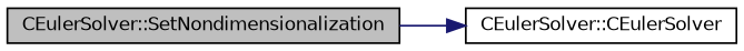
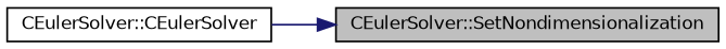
  digraph {
    rankdir=RL
    node [color=black fontname=Helvetica fontsize=10 shape=record style=filled]
    n1 [fillcolor=grey75 fontcolor=black height=0.2 label="CEulerSolver::SetNondimensionalization" width=0.4]
    n2 [fillcolor=white height=0.2 label="CEulerSolver::CEulerSolver" width=0.4]
-   n2 -> n1 [color=midnightblue dir=back fontname=Helvetica fontsize=10 labelfontname=Helvetica labelfontsize=10 style=solid]
+   n1 -> n2 [color=midnightblue dir=back fontname=Helvetica fontsize=10 labelfontname=Helvetica labelfontsize=10 style=solid]
  }
